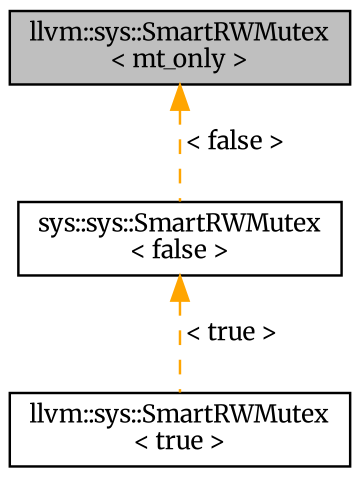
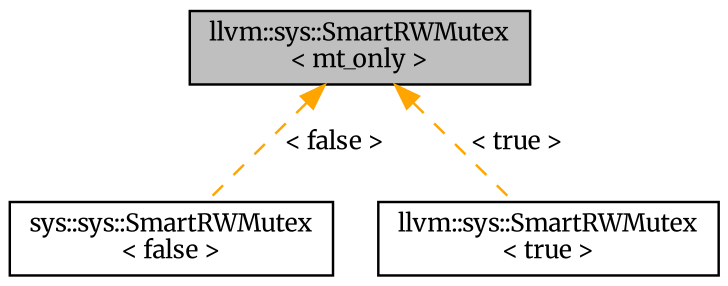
  digraph {
    fontname=Merriweather
    node [color=black fontname=Merriweather fontsize=10 shape=record]
    edge [color=orange dir=back fontname=Merriweather fontsize=10 labelfontname=Helvetica labelfontsize=10 style=dashed]
    n1 [fillcolor=grey75 fontcolor=black height=0.2 label="llvm::sys::SmartRWMutex\l\< mt_only \>" style=filled width=0.4]
    n2 [height=0.2 label="sys::sys::SmartRWMutex\l\< false \>" width=0.4]
    n3 [height=0.2 label="llvm::sys::SmartRWMutex\l\< true \>" width=0.4]
    n1 -> n2 [label=" \< false \>"]
-   n2 -> n3 [label=" \< true \>"]
+   n1 -> n3 [label=" \< true \>"]
  }
